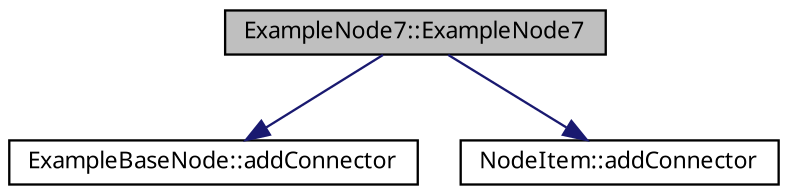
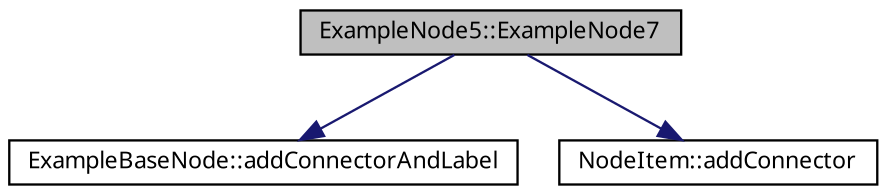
  digraph {
    fontname="Noto Sans"
    rankdir=TB
    node [color=black fillcolor=white fontname="Noto Sans" fontsize=10 shape=record style=filled]
    edge [color=midnightblue fontname="Noto Sans" fontsize=10 labelfontname=Helvetica labelfontsize=10 style=solid]
-   n1 [fillcolor=grey75 fontcolor=black height=0.2 label="ExampleNode7::ExampleNode7" width=0.4]
-   n2 [height=0.2 label="ExampleBaseNode::addConnector" width=0.4]
+   n1 [fillcolor=grey75 fontcolor=black height=0.2 label="ExampleNode5::ExampleNode7" width=0.4]
+   n2 [height=0.2 label="ExampleBaseNode::addConnectorAndLabel" width=0.4]
    n3 [height=0.2 label="NodeItem::addConnector" width=0.4]
    n1 -> n2
    n1 -> n3
  }
